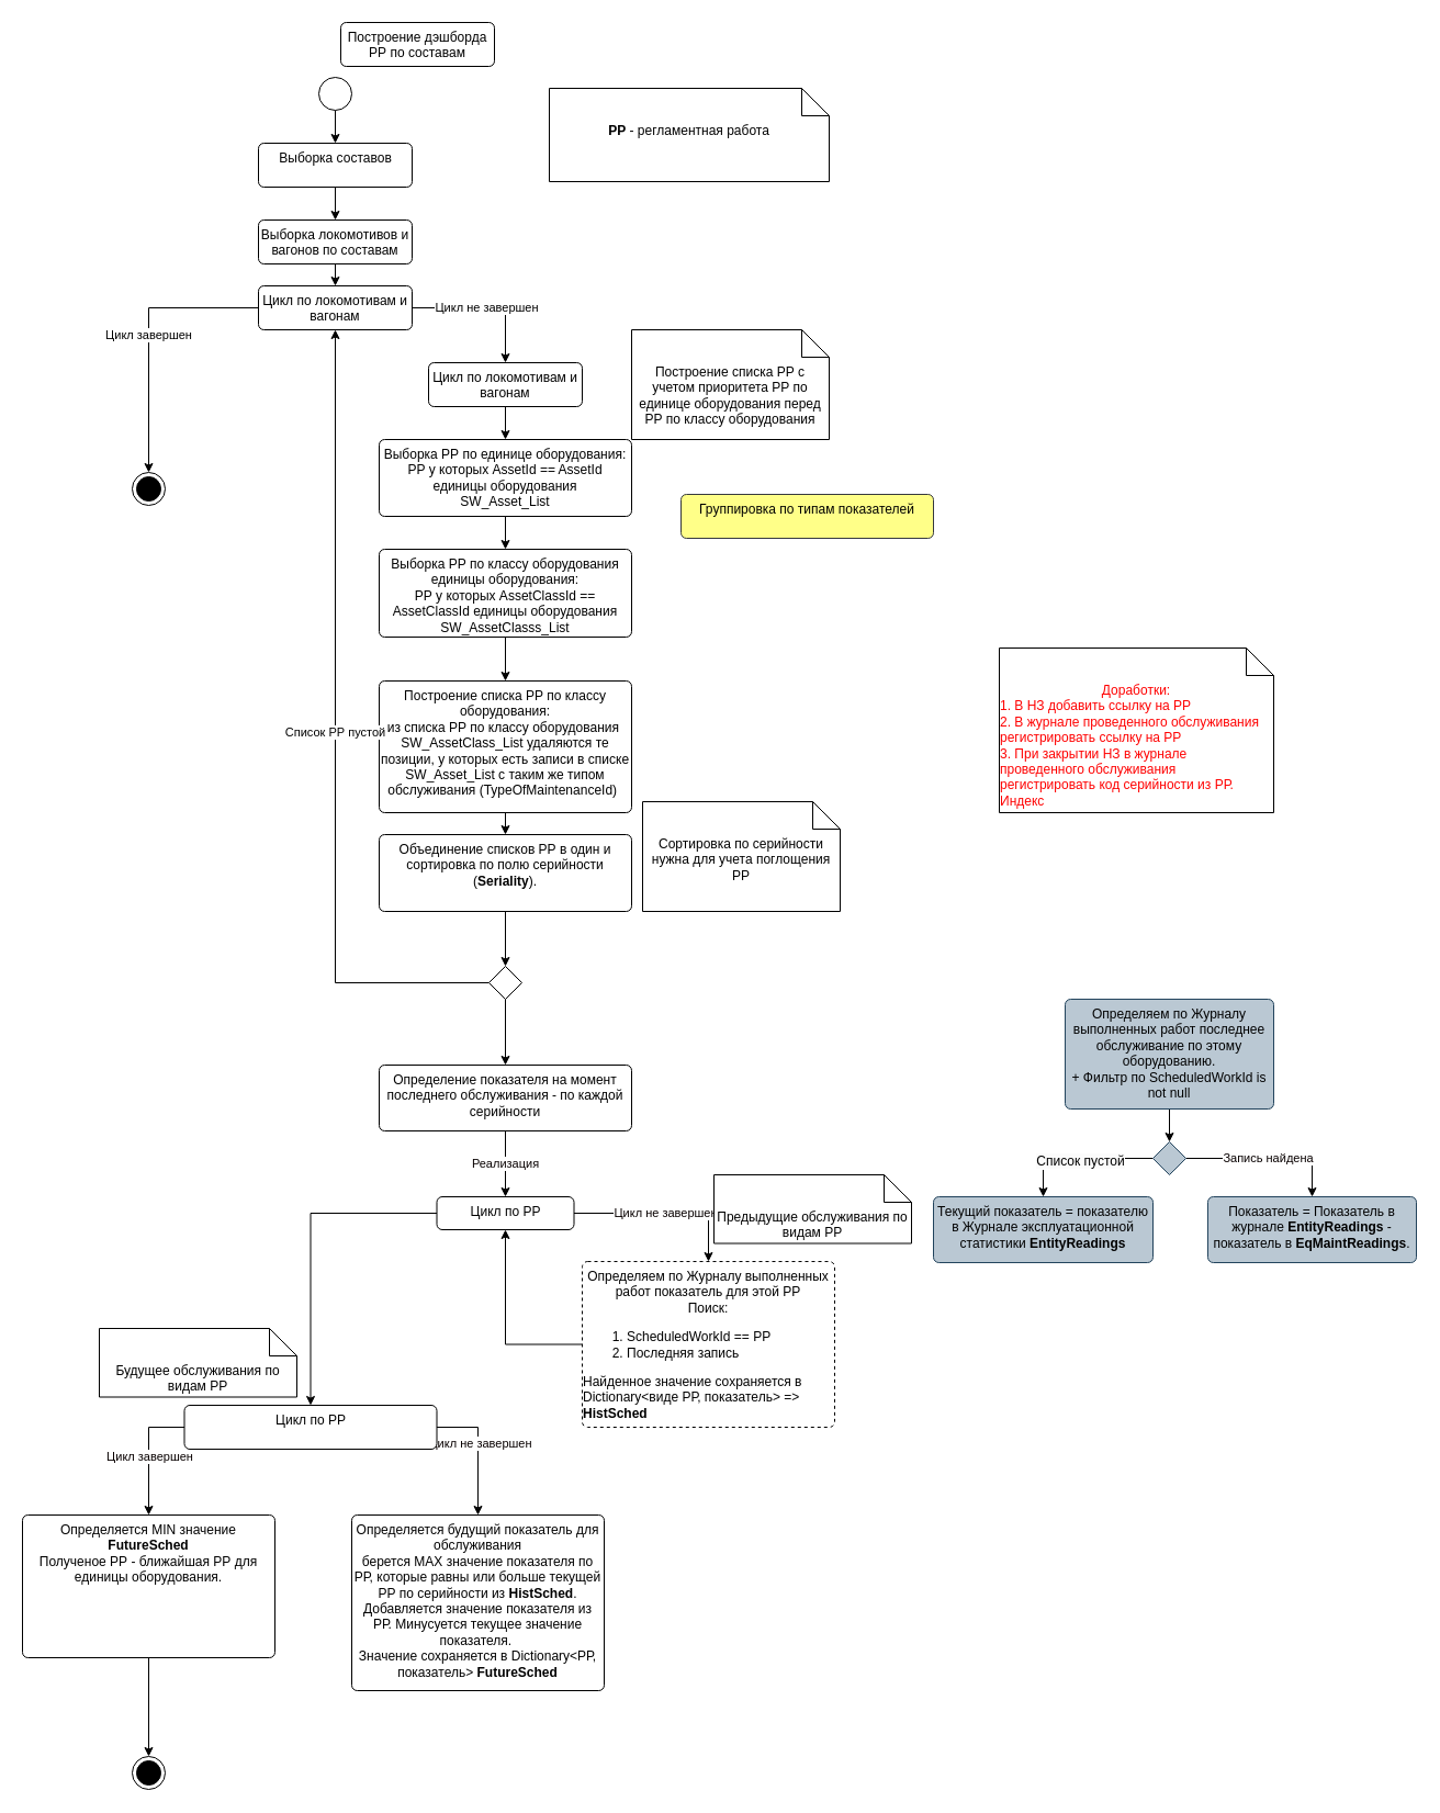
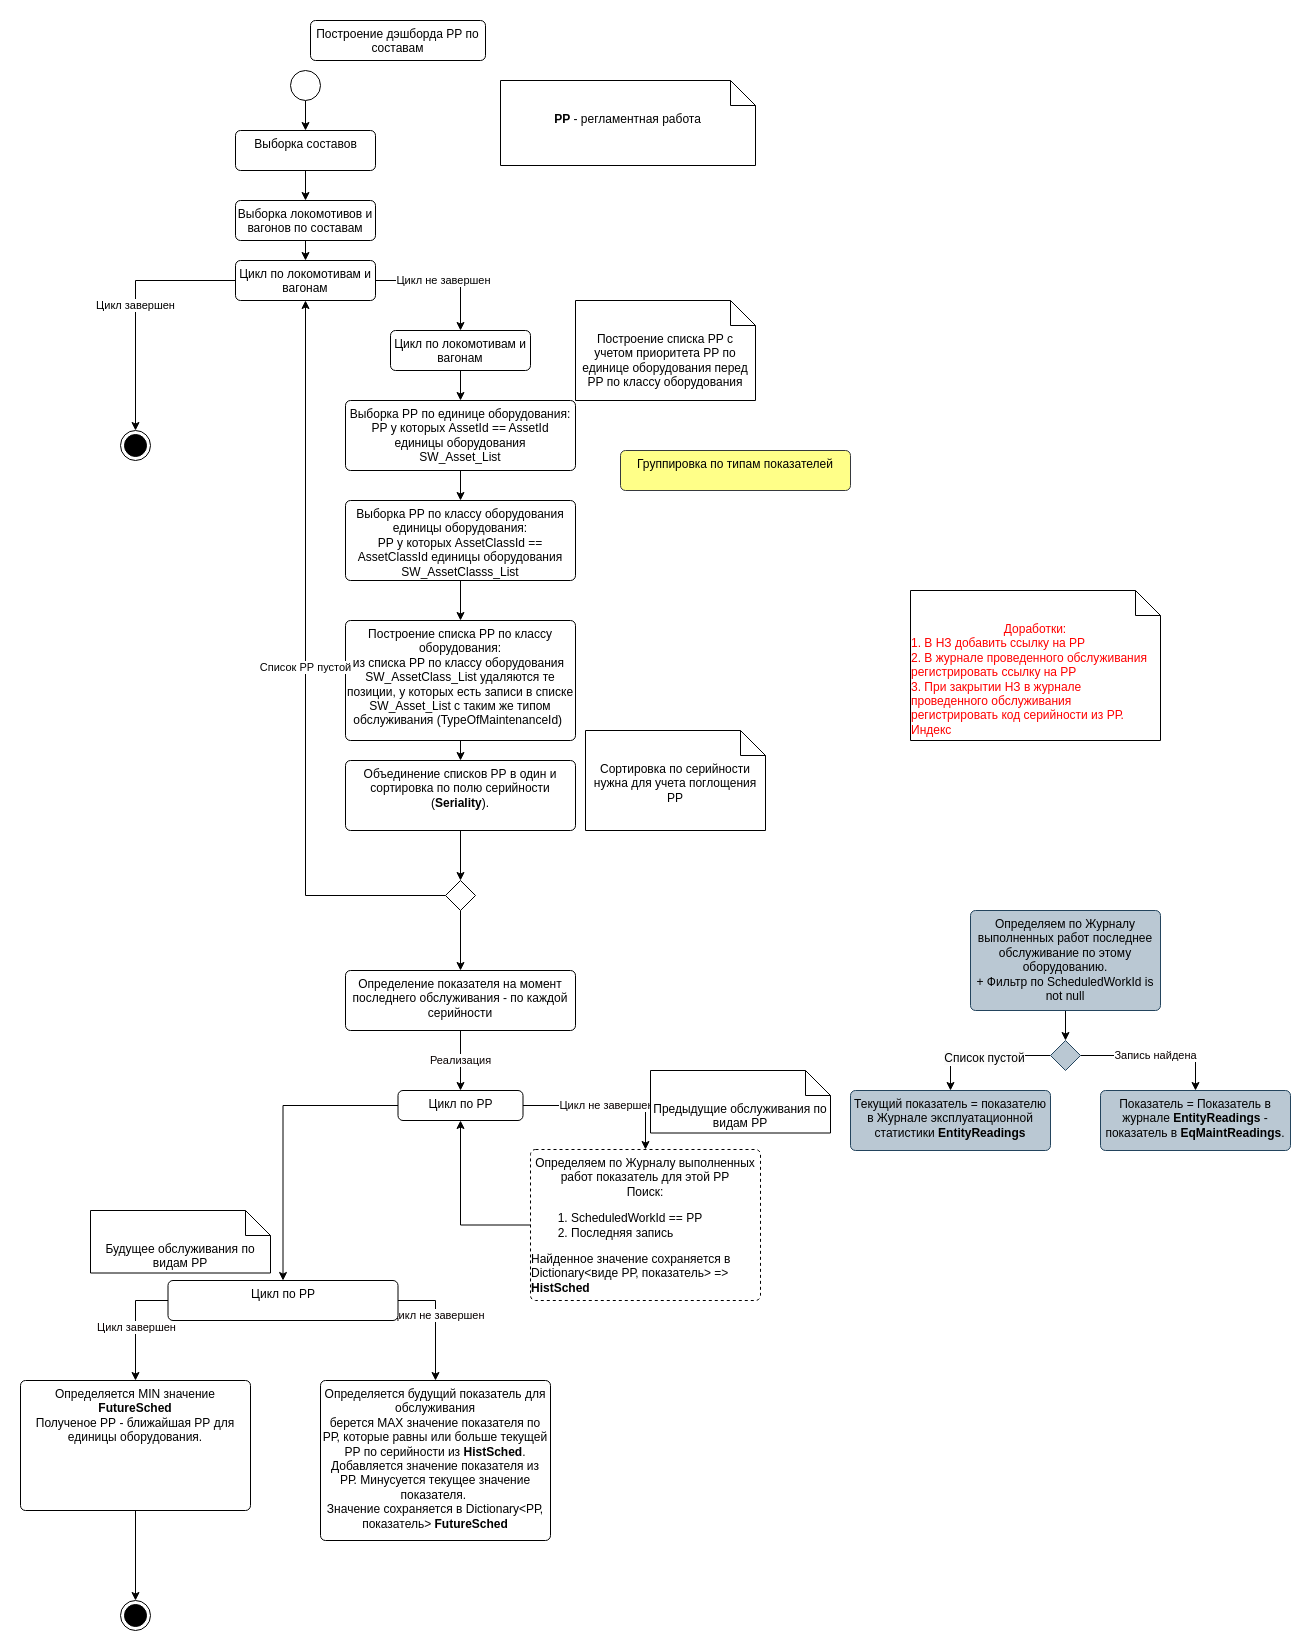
  <mxCell id="0" />
  <mxCell id="1" parent="0" />
  <mxCell id="2" style="edgeStyle=orthogonalEdgeStyle;rounded=0;orthogonalLoop=1;jettySize=auto;html=1;exitX=0.5;exitY=1;exitDx=0;exitDy=0;entryX=0.5;entryY=0;entryDx=0;entryDy=0;" parent="1" source="3" target="6" edge="1"><mxGeometry relative="1" as="geometry"><mxPoint x="305" y="150" as="targetPoint" /></mxGeometry></mxCell>
  <mxCell id="3" value="" style="ellipse;" parent="1" vertex="1"><mxGeometry x="290" y="70" width="30" height="30" as="geometry" /></mxCell>
- <mxCell id="4" value="Построение дэшборда РР по составам" style="html=1;align=center;verticalAlign=top;rounded=1;absoluteArcSize=1;arcSize=10;dashed=0;whiteSpace=wrap;" parent="1" vertex="1"><mxGeometry x="310" y="20" width="140" height="40" as="geometry" /></mxCell>
+ <mxCell id="4" value="Построение дэшборда РР по составам" style="html=1;align=center;verticalAlign=top;rounded=1;absoluteArcSize=1;arcSize=10;dashed=0;whiteSpace=wrap;" parent="1" vertex="1"><mxGeometry x="310" y="20" width="175" height="40" as="geometry" /></mxCell>
  <mxCell id="5" style="edgeStyle=orthogonalEdgeStyle;rounded=0;orthogonalLoop=1;jettySize=auto;html=1;exitX=0.5;exitY=1;exitDx=0;exitDy=0;entryX=0.5;entryY=0;entryDx=0;entryDy=0;" parent="1" source="6" target="8" edge="1"><mxGeometry relative="1" as="geometry" /></mxCell>
  <mxCell id="6" value="Выборка составов" style="html=1;align=center;verticalAlign=top;rounded=1;absoluteArcSize=1;arcSize=10;dashed=0;" parent="1" vertex="1"><mxGeometry x="235" y="130" width="140" height="40" as="geometry" /></mxCell>
  <mxCell id="7" style="edgeStyle=orthogonalEdgeStyle;rounded=0;orthogonalLoop=1;jettySize=auto;html=1;exitX=0.5;exitY=1;exitDx=0;exitDy=0;entryX=0.5;entryY=0;entryDx=0;entryDy=0;" parent="1" source="8" target="11" edge="1"><mxGeometry relative="1" as="geometry" /></mxCell>
  <mxCell id="8" value="Выборка локомотивов и вагонов по составам" style="html=1;align=center;verticalAlign=top;rounded=1;absoluteArcSize=1;arcSize=10;dashed=0;whiteSpace=wrap;" parent="1" vertex="1"><mxGeometry x="235" y="200" width="140" height="40" as="geometry" /></mxCell>
  <mxCell id="9" value="Цикл не завершен" style="edgeStyle=orthogonalEdgeStyle;rounded=0;orthogonalLoop=1;jettySize=auto;html=1;" parent="1" source="11" target="13" edge="1"><mxGeometry relative="1" as="geometry" /></mxCell>
  <mxCell id="10" value="Цикл завершен" style="edgeStyle=orthogonalEdgeStyle;rounded=0;orthogonalLoop=1;jettySize=auto;html=1;exitX=0;exitY=0.5;exitDx=0;exitDy=0;entryX=0.5;entryY=0;entryDx=0;entryDy=0;" parent="1" source="11" target="14" edge="1"><mxGeometry relative="1" as="geometry" /></mxCell>
  <mxCell id="11" value="Цикл по локомотивам и вагонам" style="html=1;align=center;verticalAlign=top;rounded=1;absoluteArcSize=1;arcSize=10;dashed=0;whiteSpace=wrap;" parent="1" vertex="1"><mxGeometry x="235" y="260" width="140" height="40" as="geometry" /></mxCell>
  <mxCell id="12" value="" style="edgeStyle=orthogonalEdgeStyle;rounded=0;orthogonalLoop=1;jettySize=auto;html=1;" parent="1" source="13" target="16" edge="1"><mxGeometry relative="1" as="geometry" /></mxCell>
  <mxCell id="13" value="Цикл по локомотивам и вагонам" style="html=1;align=center;verticalAlign=top;rounded=1;absoluteArcSize=1;arcSize=10;dashed=0;whiteSpace=wrap;fillColor=rgb(255, 255, 255);" parent="1" vertex="1"><mxGeometry x="390" y="330" width="140" height="40" as="geometry" /></mxCell>
  <mxCell id="14" value="" style="ellipse;html=1;shape=endState;fillColor=strokeColor;" parent="1" vertex="1"><mxGeometry x="120" y="430" width="30" height="30" as="geometry" /></mxCell>
  <mxCell id="15" style="edgeStyle=orthogonalEdgeStyle;rounded=0;orthogonalLoop=1;jettySize=auto;html=1;exitX=0.5;exitY=1;exitDx=0;exitDy=0;" parent="1" source="16" target="19" edge="1"><mxGeometry relative="1" as="geometry" /></mxCell>
  <mxCell id="16" value="Выборка РР по единице оборудования:&lt;br&gt;РР у которых AssetId == AssetId единицы оборудования&lt;br&gt;SW_Asset_List" style="html=1;align=center;verticalAlign=top;rounded=1;absoluteArcSize=1;arcSize=10;dashed=0;whiteSpace=wrap;fillColor=rgb(255, 255, 255);" parent="1" vertex="1"><mxGeometry x="345" y="400" width="230" height="70" as="geometry" /></mxCell>
  <mxCell id="17" value="&lt;b&gt;РР &lt;/b&gt;- регламентная работа" style="shape=note2;boundedLbl=1;whiteSpace=wrap;html=1;size=25;verticalAlign=top;align=center;" parent="1" vertex="1"><mxGeometry x="500" y="80" width="255" height="85" as="geometry" /></mxCell>
  <mxCell id="18" style="edgeStyle=orthogonalEdgeStyle;rounded=0;orthogonalLoop=1;jettySize=auto;html=1;exitX=0.5;exitY=1;exitDx=0;exitDy=0;entryX=0.5;entryY=0;entryDx=0;entryDy=0;" parent="1" source="19" target="22" edge="1"><mxGeometry relative="1" as="geometry" /></mxCell>
  <mxCell id="19" value="Выборка РР по классу оборудования единицы оборудования:&lt;br&gt;РР у которых AssetClassId == AssetClassId единицы оборудования&lt;br&gt;SW_AssetClasss_List" style="html=1;align=center;verticalAlign=top;rounded=1;absoluteArcSize=1;arcSize=10;dashed=0;whiteSpace=wrap;fillColor=rgb(255, 255, 255);" parent="1" vertex="1"><mxGeometry x="345" y="500" width="230" height="80" as="geometry" /></mxCell>
  <mxCell id="20" style="edgeStyle=orthogonalEdgeStyle;rounded=0;orthogonalLoop=1;jettySize=auto;html=1;exitX=0.5;exitY=1;exitDx=0;exitDy=0;entryX=0.5;entryY=0;entryDx=0;entryDy=0;startArrow=none;" parent="1" source="28" target="25" edge="1"><mxGeometry relative="1" as="geometry" /></mxCell>
  <mxCell id="21" style="edgeStyle=orthogonalEdgeStyle;rounded=0;orthogonalLoop=1;jettySize=auto;html=1;exitX=0.5;exitY=1;exitDx=0;exitDy=0;entryX=0.5;entryY=0;entryDx=0;entryDy=0;" parent="1" source="22" target="28" edge="1"><mxGeometry relative="1" as="geometry" /></mxCell>
  <mxCell id="22" value="Построение списка РР по классу оборудования:&lt;br&gt;из списка РР по классу оборудования&amp;nbsp; SW_AssetClass_List удаляются те позиции, у которых есть записи в списке SW_Asset_List c таким же типом обслуживания (TypeOfMaintenanceId)&lt;span style=&quot;white-space: pre;&quot;&gt;&#09;&lt;/span&gt;" style="html=1;align=center;verticalAlign=top;rounded=1;absoluteArcSize=1;arcSize=10;dashed=0;whiteSpace=wrap;fillColor=rgb(255, 255, 255);" parent="1" vertex="1"><mxGeometry x="345" y="620" width="230" height="120" as="geometry" /></mxCell>
  <mxCell id="23" value="Список РР пустой" style="edgeStyle=orthogonalEdgeStyle;rounded=0;orthogonalLoop=1;jettySize=auto;html=1;exitX=0;exitY=0.5;exitDx=0;exitDy=0;entryX=0.5;entryY=1;entryDx=0;entryDy=0;" parent="1" source="25" target="11" edge="1"><mxGeometry relative="1" as="geometry"><mxPoint x="300" y="815.241" as="targetPoint" /></mxGeometry></mxCell>
  <mxCell id="24" style="edgeStyle=orthogonalEdgeStyle;rounded=0;orthogonalLoop=1;jettySize=auto;html=1;exitX=0.5;exitY=1;exitDx=0;exitDy=0;entryX=0.5;entryY=0;entryDx=0;entryDy=0;" parent="1" source="25" target="27" edge="1"><mxGeometry relative="1" as="geometry" /></mxCell>
  <mxCell id="25" value="" style="rhombus;" parent="1" vertex="1"><mxGeometry x="445" y="880" width="30" height="30" as="geometry" /></mxCell>
  <mxCell id="26" value="&lt;font color=&quot;#080000&quot;&gt;Реализация&lt;/font&gt;" style="edgeStyle=orthogonalEdgeStyle;rounded=0;orthogonalLoop=1;jettySize=auto;html=1;exitX=0.5;exitY=1;exitDx=0;exitDy=0;entryX=0.5;entryY=0;entryDx=0;entryDy=0;fontColor=#FF0000;" parent="1" source="27" target="35" edge="1"><mxGeometry relative="1" as="geometry" /></mxCell>
  <mxCell id="27" value="Определение показателя на момент последнего обслуживания - по каждой серийности" style="html=1;align=center;verticalAlign=top;rounded=1;absoluteArcSize=1;arcSize=10;dashed=0;whiteSpace=wrap;fillColor=rgb(255, 255, 255);" parent="1" vertex="1"><mxGeometry x="345" y="970" width="230" height="60" as="geometry" /></mxCell>
  <mxCell id="28" value="Объединение списков РР в один и сортировка по полю серийности (&lt;b&gt;Seriality&lt;/b&gt;)." style="html=1;align=center;verticalAlign=top;rounded=1;absoluteArcSize=1;arcSize=10;dashed=0;whiteSpace=wrap;fillColor=rgb(255, 255, 255);" parent="1" vertex="1"><mxGeometry x="345" y="760" width="230" height="70" as="geometry" /></mxCell>
  <mxCell id="29" value="Группировка по типам показателей" style="html=1;align=center;verticalAlign=top;rounded=1;absoluteArcSize=1;arcSize=10;dashed=0;whiteSpace=wrap;fillColor=#ffff88;strokeColor=#36393d;" parent="1" vertex="1"><mxGeometry x="620" y="450" width="230" height="40" as="geometry" /></mxCell>
  <mxCell id="30" value="Построение списка РР с учетом приоритета РР по единице оборудования перед РР по классу оборудования" style="shape=note2;boundedLbl=1;whiteSpace=wrap;html=1;size=25;verticalAlign=top;align=center;" parent="1" vertex="1"><mxGeometry x="575" y="300" width="180" height="100" as="geometry" /></mxCell>
  <mxCell id="31" value="Сортировка по серийности нужна для учета поглощения РР" style="shape=note2;boundedLbl=1;whiteSpace=wrap;html=1;size=25;verticalAlign=top;align=center;" parent="1" vertex="1"><mxGeometry x="585" y="730" width="180" height="100" as="geometry" /></mxCell>
  <mxCell id="32" value="Доработки:&lt;br&gt;&lt;div style=&quot;text-align: left;&quot;&gt;&lt;span style=&quot;background-color: initial;&quot;&gt;1. В НЗ добавить ссылку на РР&lt;/span&gt;&lt;/div&gt;&lt;div style=&quot;text-align: left;&quot;&gt;&lt;span style=&quot;background-color: initial;&quot;&gt;2. В журнале проведенного обслуживания регистрировать ссылку на РР&lt;/span&gt;&lt;/div&gt;&lt;div style=&quot;text-align: left;&quot;&gt;&lt;span style=&quot;background-color: initial;&quot;&gt;3. При закрытии НЗ в журнале проведенного обслуживания регистрировать код серийности из РР. Индекс&lt;/span&gt;&lt;/div&gt;" style="shape=note2;boundedLbl=1;whiteSpace=wrap;html=1;size=25;verticalAlign=top;align=center;fontColor=#FF0000;" parent="1" vertex="1"><mxGeometry x="910" y="590" width="250" height="150" as="geometry" /></mxCell>
  <mxCell id="33" value="Цикл не завершен" style="edgeStyle=orthogonalEdgeStyle;rounded=0;orthogonalLoop=1;jettySize=auto;html=1;exitX=1;exitY=0.5;exitDx=0;exitDy=0;fontColor=#080000;entryX=0.5;entryY=0;entryDx=0;entryDy=0;" parent="1" source="35" target="37" edge="1"><mxGeometry relative="1" as="geometry"><mxPoint x="590" y="1150" as="targetPoint" /></mxGeometry></mxCell>
  <mxCell id="34" style="edgeStyle=orthogonalEdgeStyle;rounded=0;orthogonalLoop=1;jettySize=auto;html=1;exitX=0;exitY=0.5;exitDx=0;exitDy=0;fontColor=#080000;entryX=0.5;entryY=0;entryDx=0;entryDy=0;" parent="1" source="35" target="50" edge="1"><mxGeometry relative="1" as="geometry"><mxPoint x="310" y="1104.862" as="targetPoint" /></mxGeometry></mxCell>
  <mxCell id="35" value="Цикл по РР" style="html=1;align=center;verticalAlign=top;rounded=1;absoluteArcSize=1;arcSize=10;dashed=0;whiteSpace=wrap;fillColor=rgb(255, 255, 255);" parent="1" vertex="1"><mxGeometry x="397.5" y="1090" width="125" height="30" as="geometry" /></mxCell>
  <mxCell id="36" style="edgeStyle=orthogonalEdgeStyle;rounded=0;orthogonalLoop=1;jettySize=auto;html=1;exitX=0;exitY=0.5;exitDx=0;exitDy=0;entryX=0.5;entryY=1;entryDx=0;entryDy=0;fontColor=#080000;" parent="1" source="37" target="35" edge="1"><mxGeometry relative="1" as="geometry" /></mxCell>
  <mxCell id="37" value="Определяем по Журналу выполненных работ показатель для этой РР&lt;br&gt;Поиск:&lt;br&gt;&lt;ol&gt;&lt;li style=&quot;text-align: left;&quot;&gt;ScheduledWorkId == РР&lt;/li&gt;&lt;li style=&quot;text-align: left;&quot;&gt;Последняя запись&lt;/li&gt;&lt;/ol&gt;&lt;div style=&quot;text-align: left;&quot;&gt;Найденное значение сохраняется в Dictionary&amp;lt;виде РР, показатель&amp;gt; =&amp;gt; &lt;b&gt;HistSched&lt;/b&gt;&lt;/div&gt;" style="html=1;align=center;verticalAlign=top;rounded=1;absoluteArcSize=1;arcSize=10;dashed=1;whiteSpace=wrap;fillColor=rgb(255, 255, 255);" parent="1" vertex="1"><mxGeometry x="530" y="1149" width="230" height="151" as="geometry" /></mxCell>
  <mxCell id="38" style="edgeStyle=orthogonalEdgeStyle;rounded=0;orthogonalLoop=1;jettySize=auto;html=1;exitX=0.5;exitY=1;exitDx=0;exitDy=0;entryX=0.5;entryY=0;entryDx=0;entryDy=0;fontColor=#080000;" parent="1" source="39" target="43" edge="1"><mxGeometry relative="1" as="geometry" /></mxCell>
  <mxCell id="39" value="Определяем по Журналу выполненных работ последнее обслуживание по этому оборудованию. &lt;br&gt;+ Фильтр по ScheduledWorkId is not null" style="html=1;align=center;verticalAlign=top;rounded=1;absoluteArcSize=1;arcSize=10;dashed=0;whiteSpace=wrap;fillColor=#bac8d3;strokeColor=#23445d;" parent="1" vertex="1"><mxGeometry x="970" y="910" width="190" height="100" as="geometry" /></mxCell>
  <mxCell id="40" style="edgeStyle=orthogonalEdgeStyle;rounded=0;orthogonalLoop=1;jettySize=auto;html=1;exitX=0;exitY=0.5;exitDx=0;exitDy=0;entryX=0.5;entryY=0;entryDx=0;entryDy=0;fontColor=#080000;" parent="1" source="43" target="44" edge="1"><mxGeometry relative="1" as="geometry" /></mxCell>
  <mxCell id="41" value="&lt;span style=&quot;color: rgb(0, 0, 0); font-size: 12px; background-color: rgb(251, 251, 251);&quot;&gt;Список пустой&lt;/span&gt;" style="edgeLabel;html=1;align=center;verticalAlign=middle;resizable=0;points=[];fontColor=#080000;" parent="40" vertex="1" connectable="0"><mxGeometry x="-0.004" y="2" relative="1" as="geometry"><mxPoint as="offset" /></mxGeometry></mxCell>
  <mxCell id="42" value="Запись найдена" style="edgeStyle=orthogonalEdgeStyle;rounded=0;orthogonalLoop=1;jettySize=auto;html=1;exitX=1;exitY=0.5;exitDx=0;exitDy=0;fontColor=#080000;" parent="1" source="43" target="45" edge="1"><mxGeometry relative="1" as="geometry" /></mxCell>
  <mxCell id="43" value="" style="rhombus;fillColor=#bac8d3;strokeColor=#23445d;" parent="1" vertex="1"><mxGeometry x="1050" y="1040" width="30" height="30" as="geometry" /></mxCell>
  <mxCell id="44" value="Текущий показатель = показателю в Журнале эксплуатационной статистики &lt;b&gt;EntityReadings&lt;/b&gt;" style="html=1;align=center;verticalAlign=top;rounded=1;absoluteArcSize=1;arcSize=10;dashed=0;whiteSpace=wrap;fillColor=#bac8d3;strokeColor=#23445d;" parent="1" vertex="1"><mxGeometry x="850" y="1090" width="200" height="60" as="geometry" /></mxCell>
  <mxCell id="45" value="Показатель = Показатель в журнале &lt;b&gt;EntityReadings&lt;/b&gt; - показатель в &lt;b&gt;EqMaintReadings&lt;/b&gt;." style="html=1;align=center;verticalAlign=top;rounded=1;absoluteArcSize=1;arcSize=10;dashed=0;whiteSpace=wrap;fillColor=#bac8d3;strokeColor=#23445d;" parent="1" vertex="1"><mxGeometry x="1100" y="1090" width="190" height="60" as="geometry" /></mxCell>
  <mxCell id="46" style="edgeStyle=orthogonalEdgeStyle;rounded=0;orthogonalLoop=1;jettySize=auto;html=1;exitX=1;exitY=0.5;exitDx=0;exitDy=0;entryX=0.5;entryY=0;entryDx=0;entryDy=0;fontColor=#080000;" parent="1" source="50" target="53" edge="1"><mxGeometry relative="1" as="geometry" /></mxCell>
  <mxCell id="47" value="Цикл не завершен" style="edgeLabel;html=1;align=center;verticalAlign=middle;resizable=0;points=[];fontColor=#080000;" parent="46" vertex="1" connectable="0"><mxGeometry x="-0.115" y="1" relative="1" as="geometry"><mxPoint as="offset" /></mxGeometry></mxCell>
  <mxCell id="48" style="edgeStyle=orthogonalEdgeStyle;rounded=0;orthogonalLoop=1;jettySize=auto;html=1;exitX=0;exitY=0.5;exitDx=0;exitDy=0;fontColor=#080000;" parent="1" source="50" target="55" edge="1"><mxGeometry relative="1" as="geometry" /></mxCell>
  <mxCell id="49" value="Цикл завершен" style="edgeLabel;html=1;align=center;verticalAlign=middle;resizable=0;points=[];fontColor=#080000;" parent="48" vertex="1" connectable="0"><mxGeometry x="0.056" relative="1" as="geometry"><mxPoint as="offset" /></mxGeometry></mxCell>
  <mxCell id="50" value="Цикл по РР" style="html=1;align=center;verticalAlign=top;rounded=1;absoluteArcSize=1;arcSize=10;dashed=0;whiteSpace=wrap;fillColor=rgb(255, 255, 255);" parent="1" vertex="1"><mxGeometry x="167.5" y="1280" width="230" height="40" as="geometry" /></mxCell>
  <mxCell id="51" value="Предыдущие обслуживания по видам РР" style="shape=note2;boundedLbl=1;whiteSpace=wrap;html=1;size=25;verticalAlign=top;align=center;" parent="1" vertex="1"><mxGeometry x="650" y="1070" width="180" height="62.5" as="geometry" /></mxCell>
  <mxCell id="52" value="Будущее обслуживания по видам РР" style="shape=note2;boundedLbl=1;whiteSpace=wrap;html=1;size=25;verticalAlign=top;align=center;" parent="1" vertex="1"><mxGeometry x="90" y="1210" width="180" height="62.5" as="geometry" /></mxCell>
  <mxCell id="53" value="Определяется будущий показатель для обслуживания&lt;br&gt;берется MAX значение показателя по РР, которые равны или больше текущей РР по серийности из &lt;b&gt;HistSched&lt;/b&gt;.&lt;br&gt;Добавляется значение показателя из РР. Минусуется текущее значение показателя.&amp;nbsp;&lt;br&gt;Значение сохраняется в Dictionary&amp;lt;РР, показатель&amp;gt; &lt;b&gt;FutureSched&lt;/b&gt;" style="html=1;align=center;verticalAlign=top;rounded=1;absoluteArcSize=1;arcSize=10;dashed=0;whiteSpace=wrap;fillColor=rgb(255, 255, 255);" parent="1" vertex="1"><mxGeometry x="320" y="1380" width="230" height="160" as="geometry" /></mxCell>
  <mxCell id="54" style="edgeStyle=orthogonalEdgeStyle;rounded=0;orthogonalLoop=1;jettySize=auto;html=1;exitX=0.5;exitY=1;exitDx=0;exitDy=0;entryX=0.5;entryY=0;entryDx=0;entryDy=0;fontColor=#080000;" parent="1" source="55" target="56" edge="1"><mxGeometry relative="1" as="geometry" /></mxCell>
  <mxCell id="55" value="Определяется MIN значение &lt;b&gt;FutureSched&lt;/b&gt;&lt;br&gt;Полученое РР - ближайшая РР для единицы оборудования." style="html=1;align=center;verticalAlign=top;rounded=1;absoluteArcSize=1;arcSize=10;dashed=0;whiteSpace=wrap;fillColor=rgb(255, 255, 255);" parent="1" vertex="1"><mxGeometry x="20" y="1380" width="230" height="130" as="geometry" /></mxCell>
  <mxCell id="56" value="" style="ellipse;html=1;shape=endState;fillColor=strokeColor;fontColor=#080000;" parent="1" vertex="1"><mxGeometry x="120" y="1600" width="30" height="30" as="geometry" /></mxCell>
